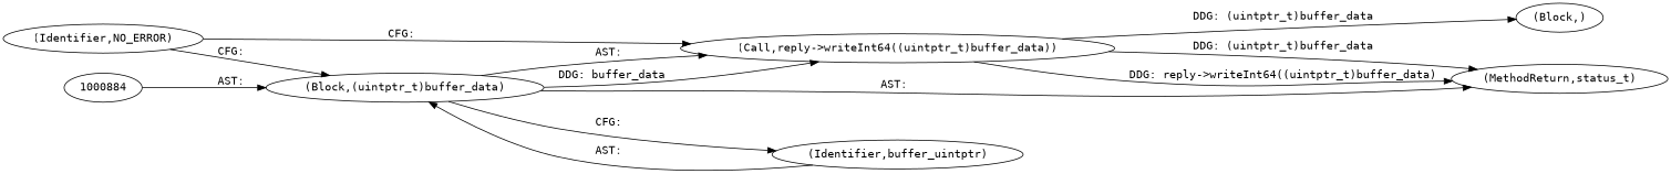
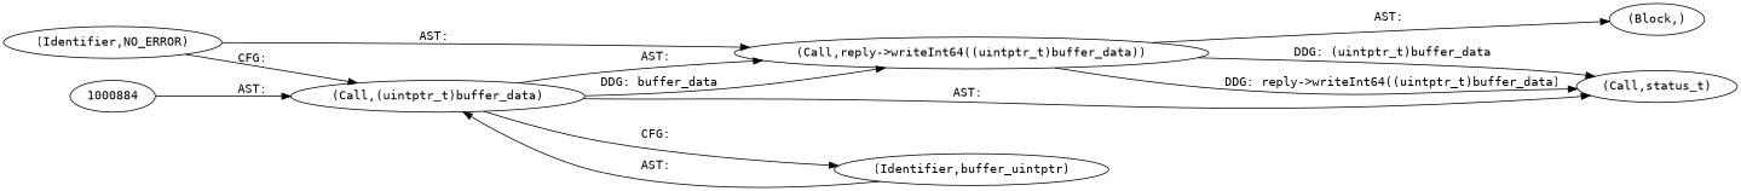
  digraph {
    fontname="DejaVu Sans Mono"
    rankdir=LR
    node [fontname="DejaVu Sans Mono"]
    edge [fontname="DejaVu Sans Mono"]
    n1 [label="(Call,reply->writeInt64((uintptr_t)buffer_data))"]
    n2 [label="(Block,)"]
-   n3 [label="(MethodReturn,status_t)"]
-   n4 [label="(Block,(uintptr_t)buffer_data)"]
+   n3 [label="(Call,status_t)"]
+   n4 [label="(Call,(uintptr_t)buffer_data)"]
    n5 [label="(Identifier,buffer_uintptr)"]
    n6 [label="(Identifier,NO_ERROR)"]
    1000884
-   n1 -> n2 [label="DDG: (uintptr_t)buffer_data"]
+   n1 -> n2 [label="AST: "]
    n1 -> n3 [label="DDG: (uintptr_t)buffer_data"]
    n1 -> n3 [label="DDG: reply->writeInt64((uintptr_t)buffer_data)"]
    n4 -> n1 [label="AST: "]
    n4 -> n1 [label="DDG: buffer_data"]
    n4 -> n3 [label="AST: "]
    n4 -> n5 [label="CFG: "]
    n5 -> n4 [label="AST: "]
-   n6 -> n1 [label="CFG: "]
+   n6 -> n1 [label="AST: "]
    n6 -> n4 [label="CFG: "]
    1000884 -> n4 [label="AST: "]
  }
